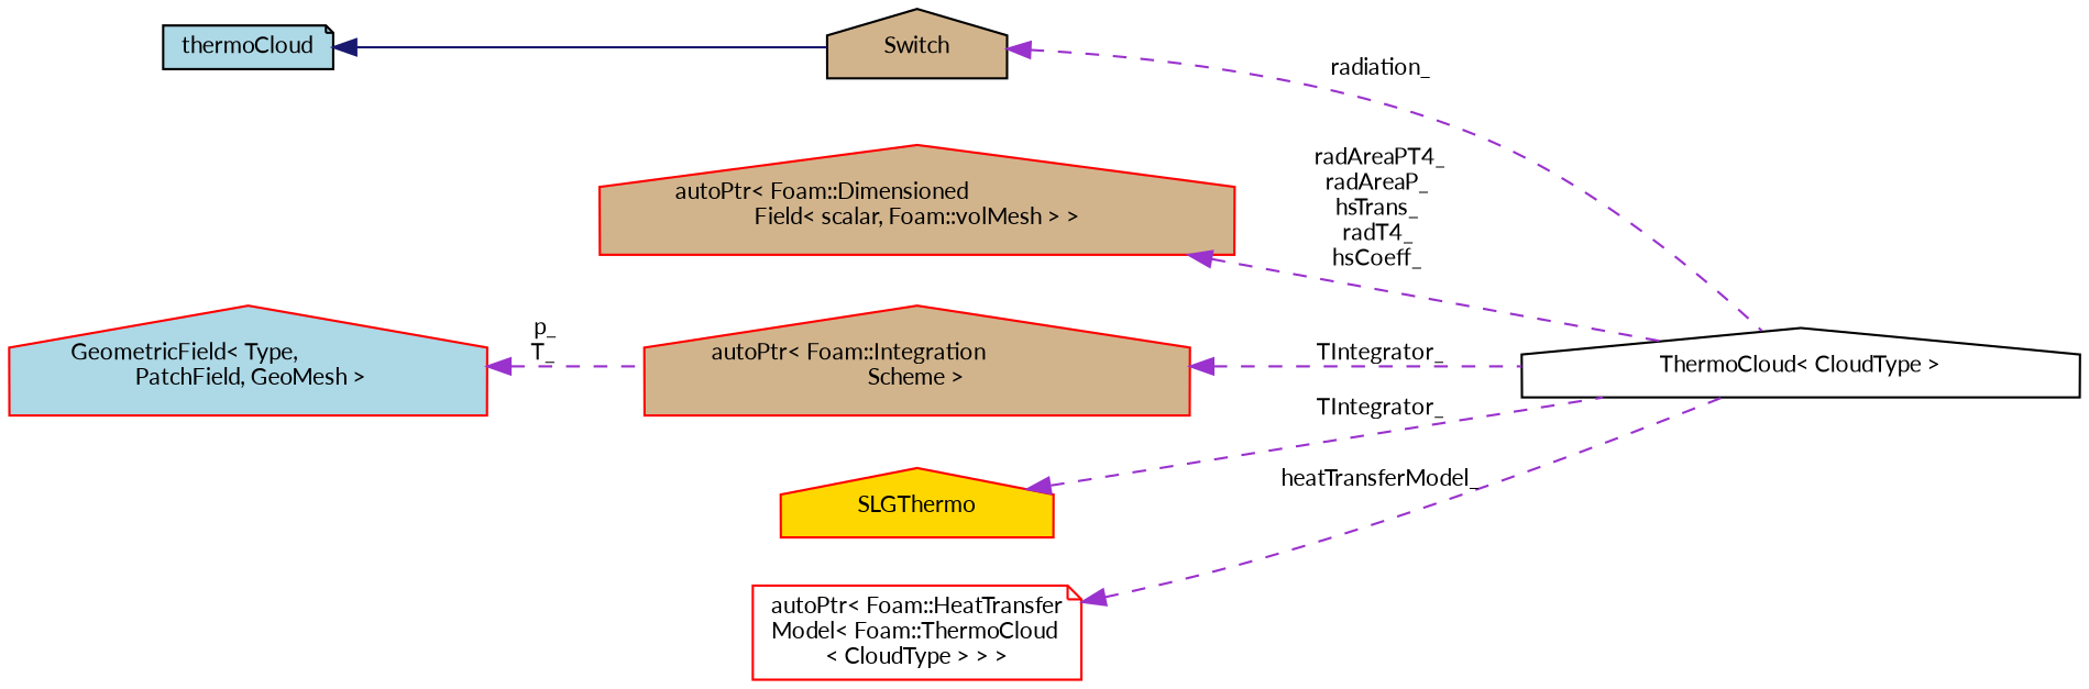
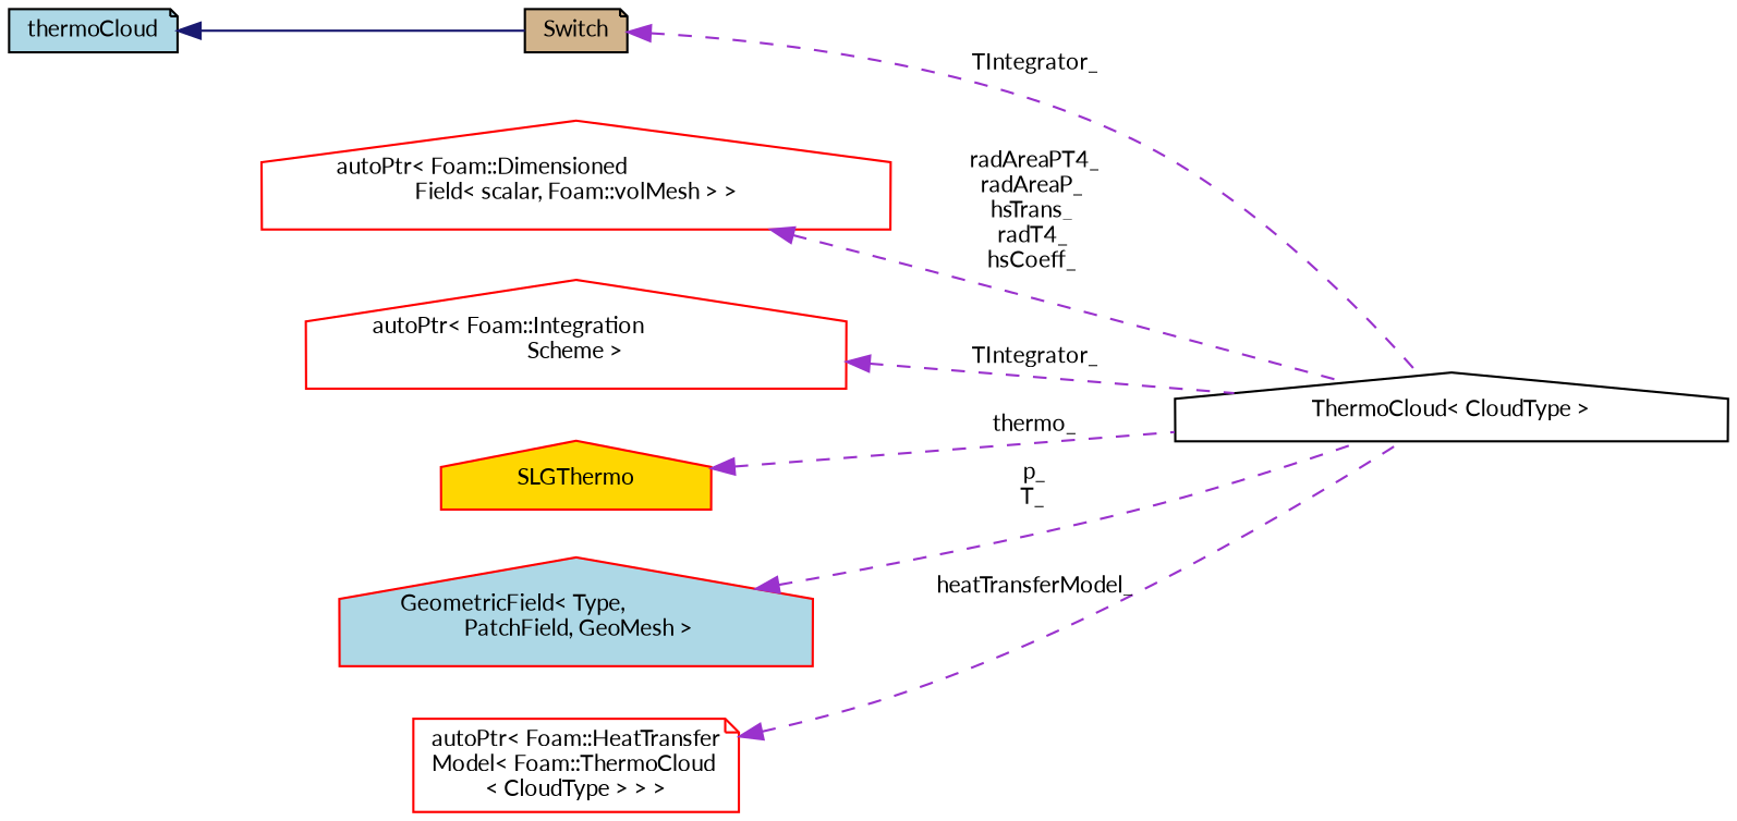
  digraph {
    fontname=Lato
    rankdir=LR
    node [color=red fillcolor=tan fontname=Lato fontsize=10 shape=house style=filled]
    edge [color=darkorchid3 dir=back fontname=Lato fontsize=10 labelfontname=FreeSans labelfontsize=10 style=dashed]
    n1 [color=black fillcolor=white fontcolor=black height=0.2 label="ThermoCloud\< CloudType \>" width=0.4]
    n2 [color=black fillcolor=lightblue height=0.2 label=thermoCloud shape=note width=0.4]
-   n3 [color=black height=0.2 label=Switch width=0.4]
-   n4 [height=0.2 label="autoPtr\< Foam::Dimensioned\lField\< scalar, Foam::volMesh \> \>" width=0.4]
-   n5 [height=0.2 label="autoPtr\< Foam::Integration\lScheme \>" width=0.4]
+   n3 [color=black height=0.2 label=Switch shape=note width=0.4]
+   n4 [fillcolor=white height=0.2 label="autoPtr\< Foam::Dimensioned\lField\< scalar, Foam::volMesh \> \>" width=0.4]
+   n5 [fillcolor=white height=0.2 label="autoPtr\< Foam::Integration\lScheme \>" width=0.4]
    n6 [fillcolor=gold height=0.2 label=SLGThermo width=0.4]
    n7 [fillcolor=lightblue height=0.2 label="GeometricField\< Type,\l PatchField, GeoMesh \>" width=0.4]
    n8 [fillcolor=white height=0.2 label="autoPtr\< Foam::HeatTransfer\lModel\< Foam::ThermoCloud\l\< CloudType \> \> \>" shape=note width=0.4]
    n2 -> n3 [color=midnightblue style=solid]
-   n3 -> n1 [label=" radiation_"]
+   n3 -> n1 [label=" TIntegrator_"]
    n4 -> n1 [label=" radAreaPT4_\nradAreaP_\nhsTrans_\nradT4_\nhsCoeff_"]
    n5 -> n1 [label=" TIntegrator_"]
-   n6 -> n1 [label=" TIntegrator_"]
-   n7 -> n5 [label=" p_\nT_"]
+   n6 -> n1 [label=" thermo_"]
+   n7 -> n1 [label=" p_\nT_"]
    n8 -> n1 [label=" heatTransferModel_"]
  }
